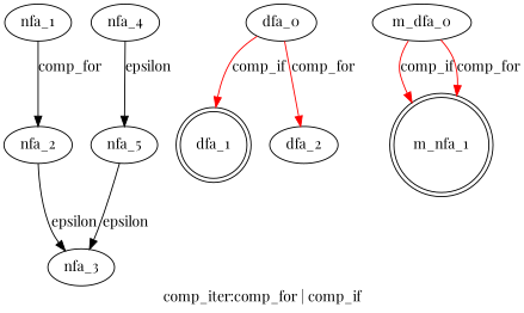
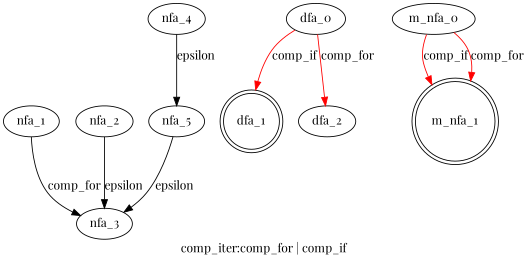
  digraph {
    fontname="Playfair Display"
    label="comp_iter:comp_for | comp_if"
    node [fontname="Playfair Display"]
    edge [fontname="Playfair Display"]
    nfa_1
    nfa_4
    nfa_2
    nfa_3
    nfa_5
    dfa_1 [shape=doublecircle]
    dfa_0
    dfa_2 [shape=ellipse]
    n9 [label=m_nfa_1 shape=doublecircle]
-   m_dfa_0
+   m_dfa_0 [label=m_nfa_0]
    subgraph sub_1 {
      nfa_1
      nfa_4
      nfa_2
      nfa_3
      nfa_5
    }
    subgraph sub_2 {
      dfa_1
      dfa_0
      dfa_2
    }
    subgraph sub_3 {
      n9
      m_dfa_0
    }
-   nfa_1 -> nfa_2 [label=comp_for]
+   nfa_1 -> nfa_3 [label=comp_for]
    nfa_4 -> nfa_5 [label=epsilon]
    nfa_2 -> nfa_3 [label=epsilon]
    nfa_5 -> nfa_3 [label=epsilon]
    dfa_0 -> dfa_1 [color=red label=comp_if]
    dfa_0 -> dfa_2 [color=red label=comp_for]
    m_dfa_0 -> n9 [color=red label=comp_if]
    m_dfa_0 -> n9 [color=red label=comp_for]
  }
